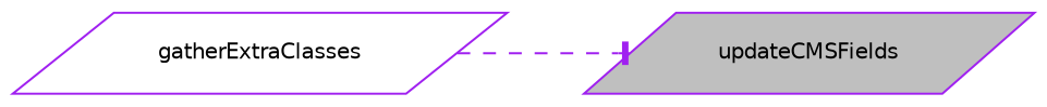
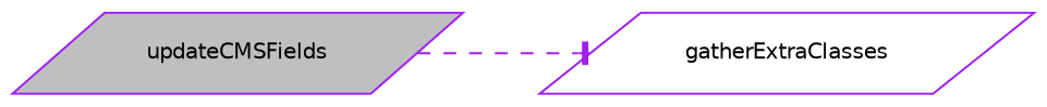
  digraph {
    rankdir=LR
    node [color=purple fontname=Helvetica fontsize=10 shape=parallelogram style=filled]
    n1 [fillcolor=grey75 fontcolor=black height=0.2 label=updateCMSFields width=0.4]
    n2 [fillcolor=white height=0.2 label=gatherExtraClasses width=0.4]
-   n2 -> n1 [color=purple fontname=Helvetica fontsize=10 labelfontname=Helvetica labelfontsize=10 style=dashed arrowhead=tee]
+   n1 -> n2 [color=purple fontname=Helvetica fontsize=10 labelfontname=Helvetica labelfontsize=10 style=dashed arrowhead=tee]
  }
